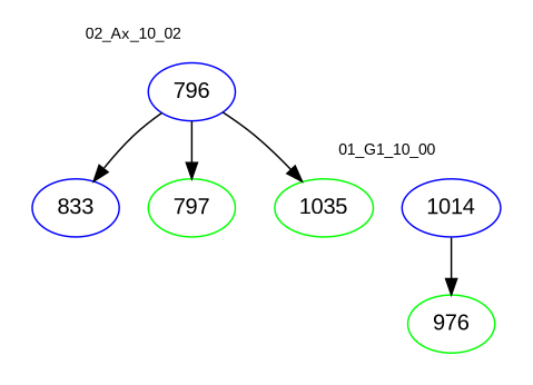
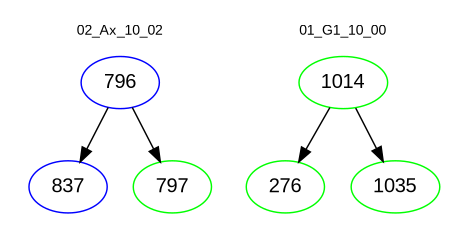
  digraph {
    fontname="Liberation Sans"
    node [color=green fontname="Liberation Sans"]
    edge [color=black fontname="Liberation Sans"]
    n1 [color=blue label=796]
-   n2 [color=blue label=833]
+   n2 [color=blue label=837]
    n3 [label=797]
-   n4 [color=blue label=1014]
-   n5 [label=976]
+   n4 [label=1014]
+   n5 [label=276]
    n6 [label=1035]
    subgraph cluster_1 {
      color=white
      fontsize=10
      label="02_Ax_10_02"
      n1
      n2
      n3
    }
    subgraph cluster_2 {
      color=white
      fontsize=10
      label="01_G1_10_00"
      n4
      n5
      n6
    }
    n1 -> n2
    n1 -> n3
    n4 -> n5
-   n1 -> n6
+   n4 -> n6
  }
